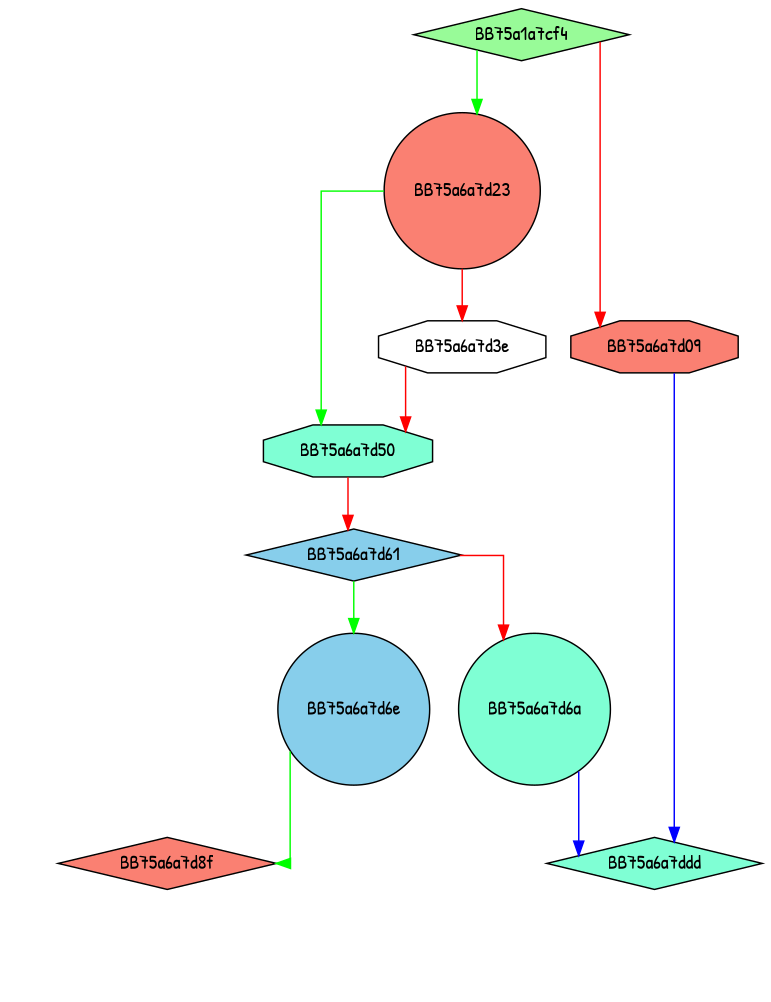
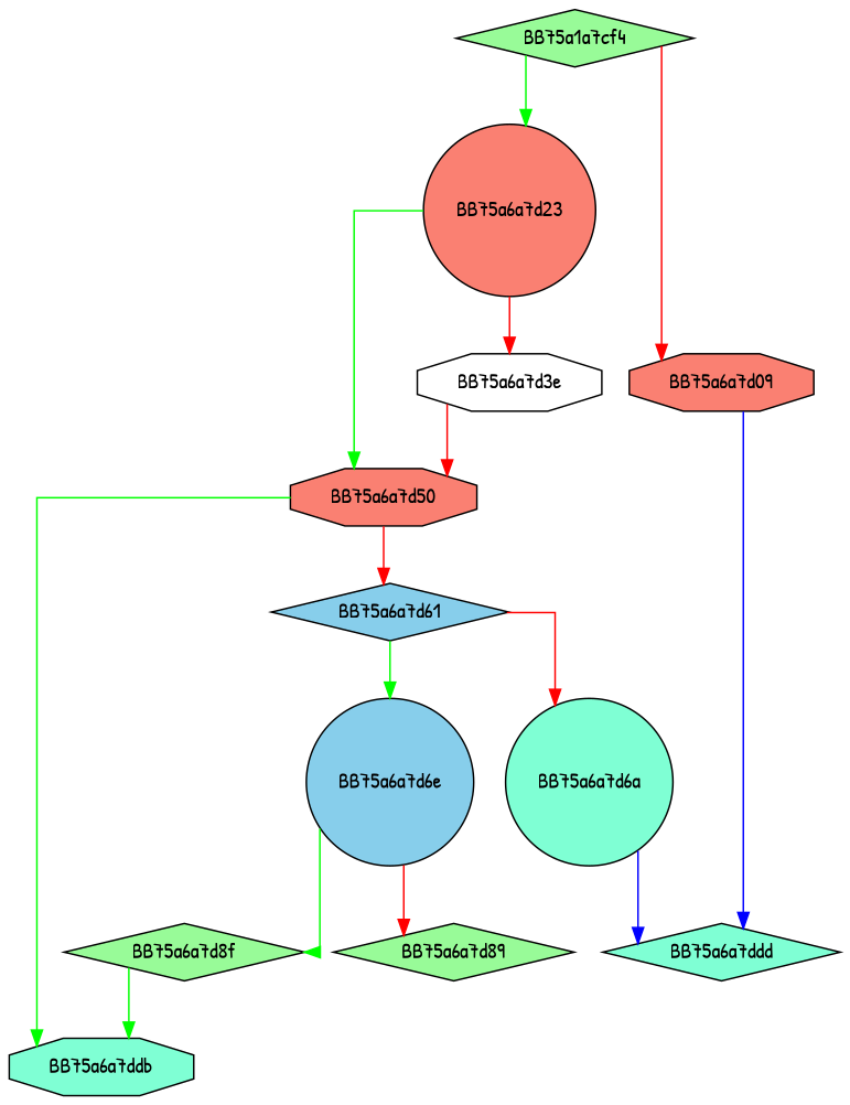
  digraph {
    fontname="Patrick Hand"
    splines=ortho
    node [fillcolor=aquamarine fontname="Patrick Hand" shape=diamond style=filled]
    edge [color=green fontname="Patrick Hand"]
    n1 [fillcolor=palegreen label=BB75a1a7cf4]
    BB75a6a7d23 [fillcolor=salmon shape=circle]
    BB75a6a7d09 [fillcolor=salmon shape=octagon]
-   BB75a6a7d50 [shape=octagon]
+   BB75a6a7d50 [fillcolor=salmon shape=octagon]
    BB75a6a7d3e [fillcolor=white shape=octagon]
    BB75a6a7ddd
+   BB75a6a7ddb [shape=octagon]
    BB75a6a7d61 [fillcolor=skyblue]
    BB75a6a7d6e [fillcolor=skyblue shape=circle]
    BB75a6a7d6a [shape=circle]
-   BB75a6a7d8f [fillcolor=salmon]
+   BB75a6a7d8f [fillcolor=palegreen]
+   BB75a6a7d89 [fillcolor=palegreen]
    n1 -> BB75a6a7d23
    n1 -> BB75a6a7d09 [color=red]
    BB75a6a7d23 -> BB75a6a7d50
    BB75a6a7d23 -> BB75a6a7d3e [color=red]
    BB75a6a7d09 -> BB75a6a7ddd [color=blue]
+   BB75a6a7d50 -> BB75a6a7ddb
    BB75a6a7d50 -> BB75a6a7d61 [color=red]
    BB75a6a7d3e -> BB75a6a7d50 [color=red]
    BB75a6a7d61 -> BB75a6a7d6e
    BB75a6a7d61 -> BB75a6a7d6a [color=red]
    BB75a6a7d6e -> BB75a6a7d8f
+   BB75a6a7d6e -> BB75a6a7d89 [color=red]
    BB75a6a7d6a -> BB75a6a7ddd [color=blue]
+   BB75a6a7d8f -> BB75a6a7ddb
  }
